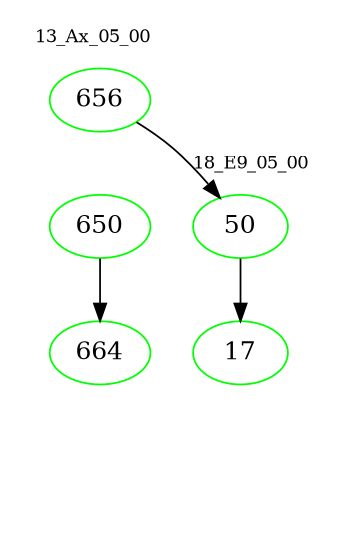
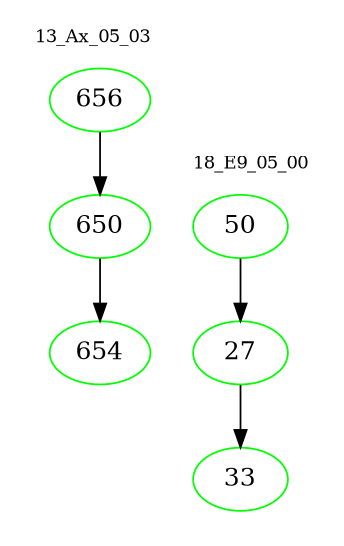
  digraph {
    node [color=green]
    edge [color=black]
    n1 [label=656]
    n2 [label=650]
-   n3 [label=664]
+   n3 [label=654]
    n4 [label=50]
-   n5 [label=17]
+   n5 [label=27]
+   n6 [label=33]
    subgraph cluster_1 {
      color=white
      fontsize=10
-     label="13_Ax_05_00"
+     label="13_Ax_05_03"
      n1
      n2
      n3
    }
    subgraph cluster_2 {
      color=white
      fontsize=10
      label="18_E9_05_00"
      n4
      n5
+     n6
    }
-   n1 -> n4
+   n1 -> n2
    n2 -> n3
    n4 -> n5
+   n5 -> n6
  }
